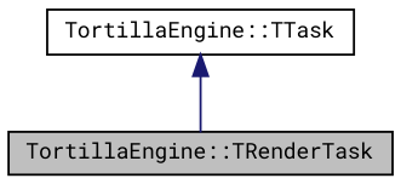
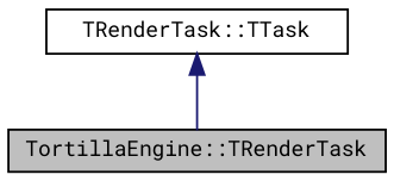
  digraph {
    fontname="Roboto Mono"
    node [color=black fontname="Roboto Mono" fontsize=10 shape=record style=filled]
    n1 [fillcolor=grey75 fontcolor=black height=0.2 label="TortillaEngine::TRenderTask" width=0.4]
-   n2 [fillcolor=white height=0.2 label="TortillaEngine::TTask" width=0.4]
+   n2 [fillcolor=white height=0.2 label="TRenderTask::TTask" width=0.4]
    n2 -> n1 [color=midnightblue dir=back fontname="Roboto Mono" fontsize=10 labelfontname=Helvetica labelfontsize=10 style=solid]
  }
